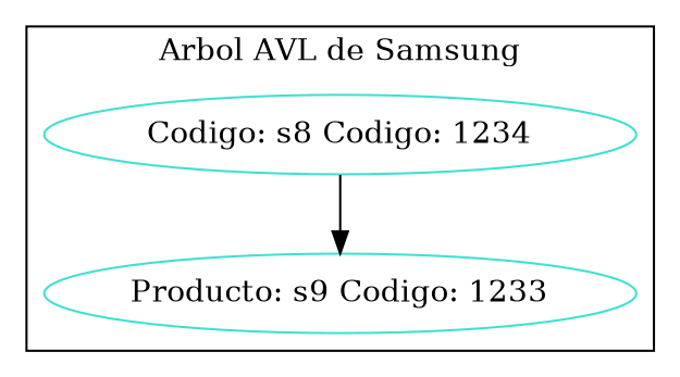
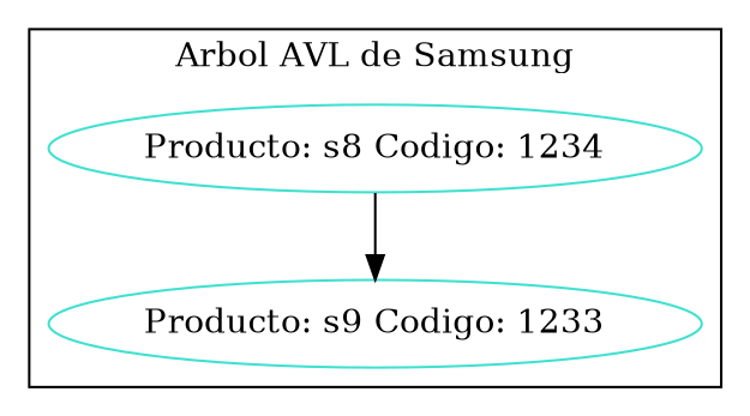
  digraph {
    node [color=turquoise]
-   n1 [label="Codigo: s8 Codigo: 1234"]
+   n1 [label="Producto: s8 Codigo: 1234"]
    n2 [label="Producto: s9 Codigo: 1233"]
    subgraph cluster_1 {
      color=black
      label="Arbol AVL de Samsung"
      n1
      n2
    }
    n1 -> n2
  }
